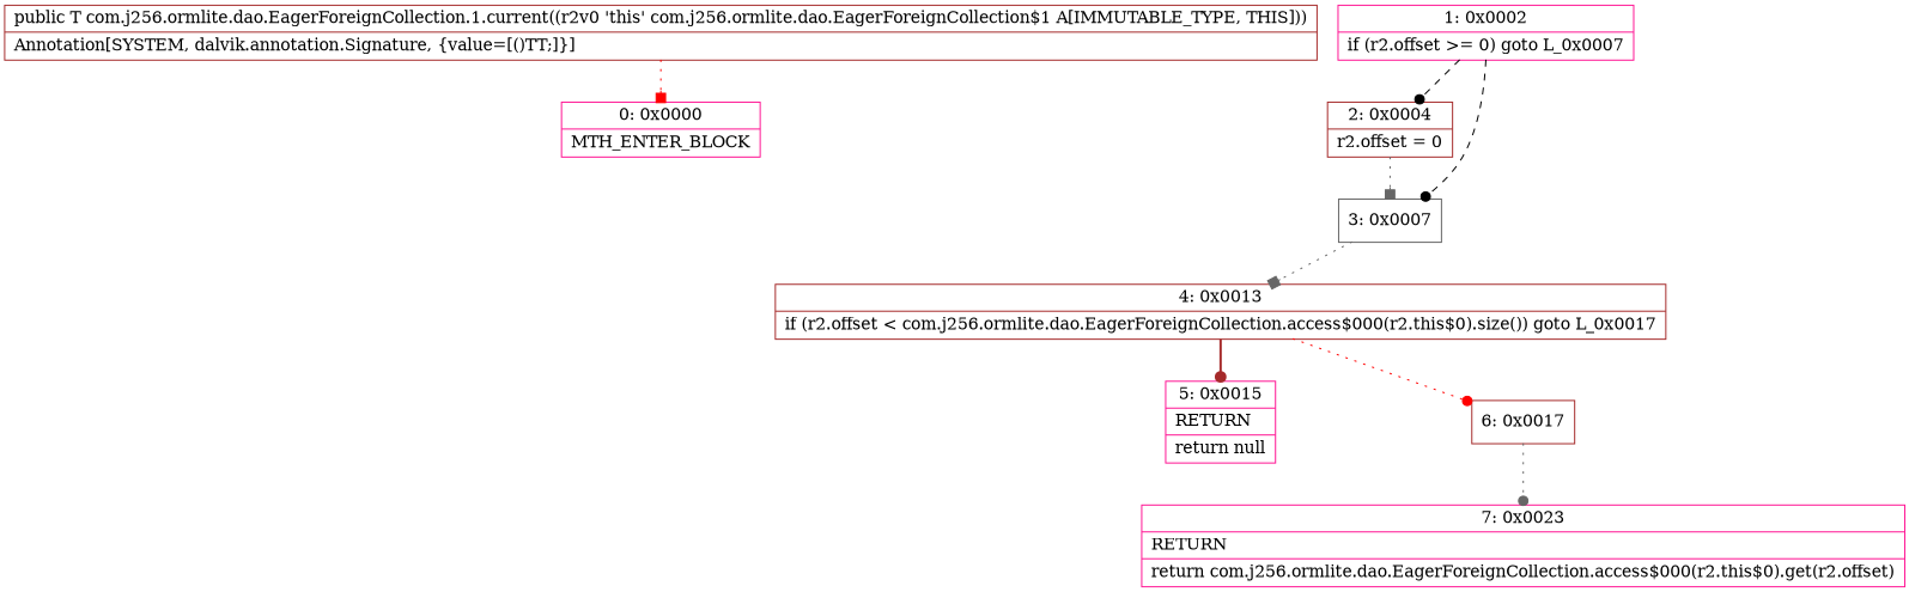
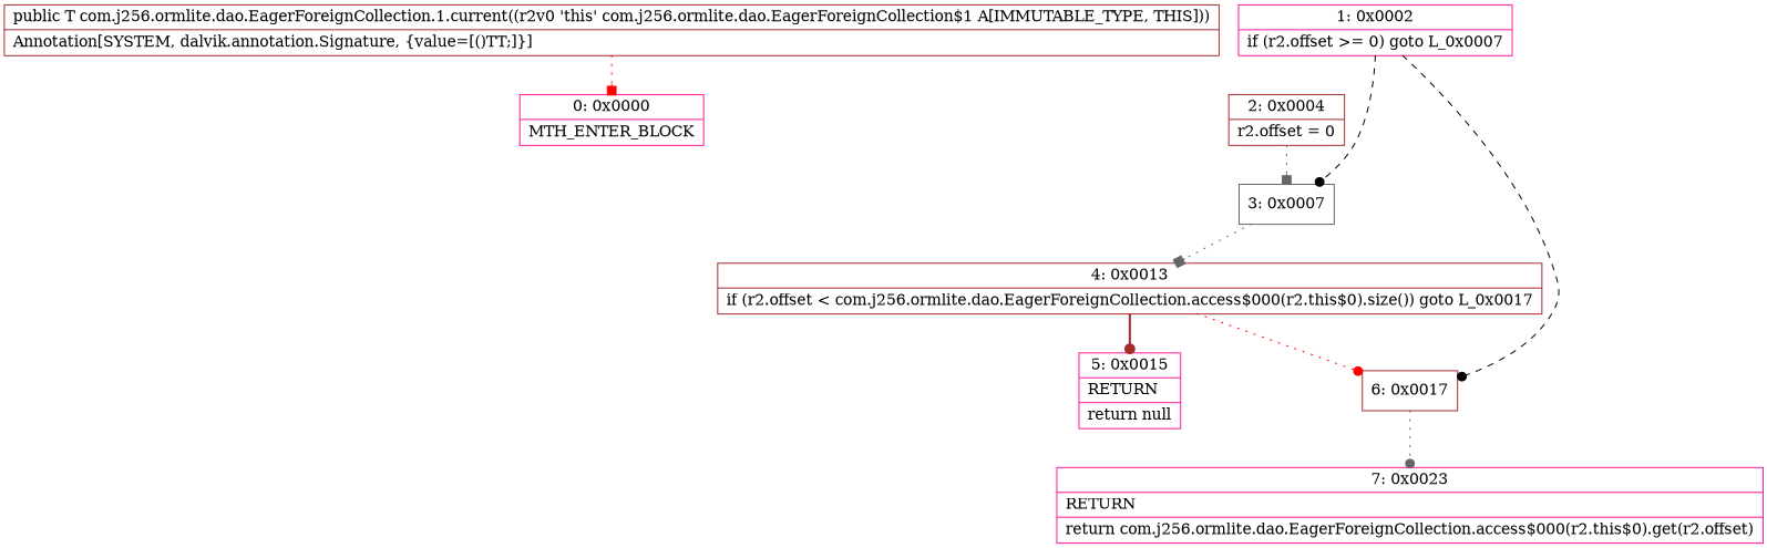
  digraph {
    node [color=deeppink shape=record]
    edge [arrowhead=dot color=gray40 style=dotted]
    n1 [label="{0\:\ 0x0000|MTH_ENTER_BLOCK\l}"]
    n2 [label="{1\:\ 0x0002|if (r2.offset \>= 0) goto L_0x0007\l}"]
    n3 [color=brown label="{2\:\ 0x0004|r2.offset = 0\l}"]
    n4 [color=gray40 label="{3\:\ 0x0007}"]
    n5 [color=brown label="{4\:\ 0x0013|if (r2.offset \< com.j256.ormlite.dao.EagerForeignCollection.access$000(r2.this$0).size()) goto L_0x0017\l}"]
    n6 [label="{5\:\ 0x0015|RETURN\l|return null\l}"]
    n7 [color=brown label="{6\:\ 0x0017}"]
    n8 [label="{7\:\ 0x0023|RETURN\l|return com.j256.ormlite.dao.EagerForeignCollection.access$000(r2.this$0).get(r2.offset)\l}"]
    n9 [color=brown label="{public T com.j256.ormlite.dao.EagerForeignCollection.1.current((r2v0 'this' com.j256.ormlite.dao.EagerForeignCollection$1 A[IMMUTABLE_TYPE, THIS]))  | Annotation[SYSTEM, dalvik.annotation.Signature, \{value=[()TT;]\}]\l}"]
-   n2 -> n3 [color=black style=dashed]
+   n2 -> n7 [color=black style=dashed]
    n2 -> n4 [color=black style=dashed]
    n3 -> n4 [arrowhead=box]
    n4 -> n5 [arrowhead=box]
    n5 -> n6 [color=brown style=bold]
    n5 -> n7 [color=red]
    n7 -> n8
    n9 -> n1 [arrowhead=box color=red]
  }
